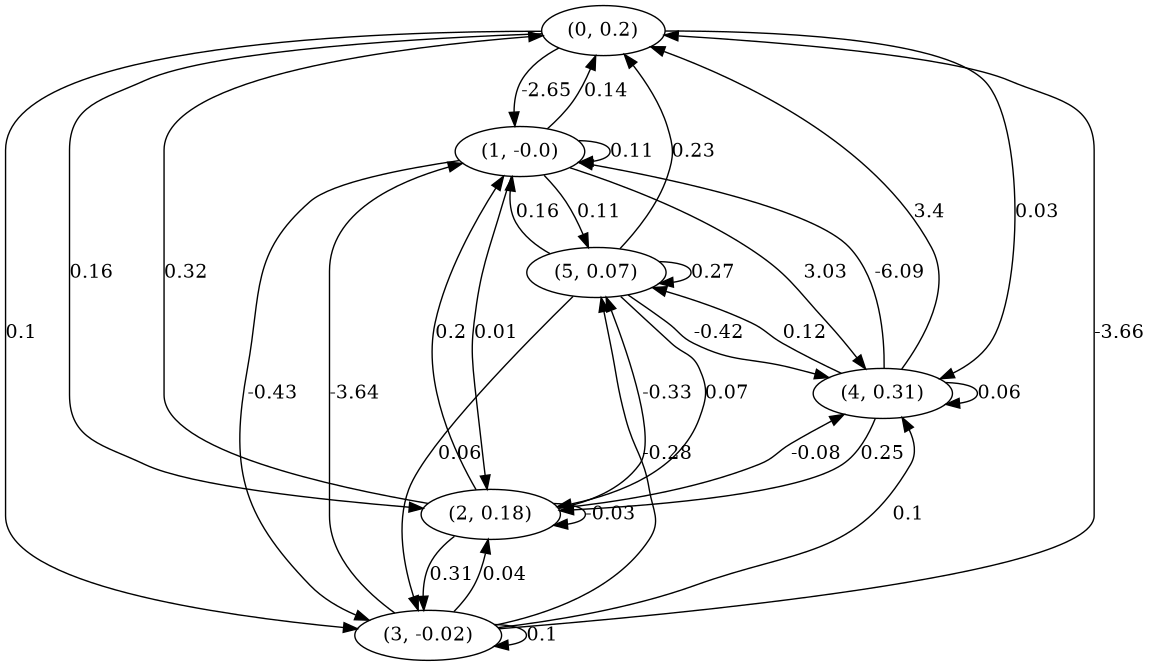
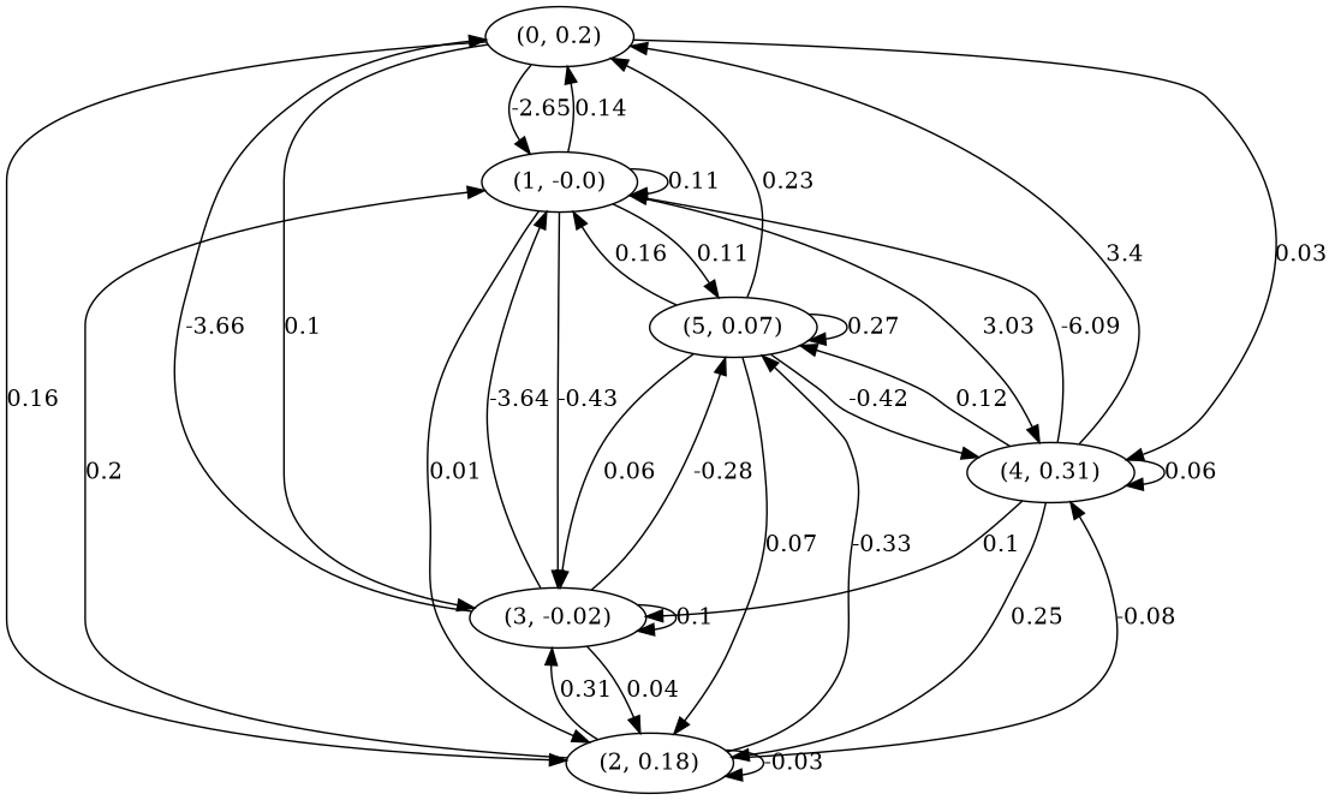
  digraph {
    n1 [label="(0, 0.2)"]
    n2 [label="(1, -0.0)"]
    n3 [label="(2, 0.18)"]
    n4 [label="(3, -0.02)"]
    n5 [label="(4, 0.31)"]
    n6 [label="(5, 0.07)"]
    n1 -> n2 [label=-2.65]
    n1 -> n3 [label=0.16]
    n1 -> n4 [label=0.1]
    n1 -> n5 [label=0.03]
    n2 -> n1 [label=0.14]
    n2 -> n2 [label=0.11]
    n2 -> n3 [label=0.01]
    n2 -> n4 [label=-0.43]
    n2 -> n5 [label=3.03]
    n2 -> n6 [label=0.11]
-   n3 -> n1 [label=0.32]
    n3 -> n2 [label=0.2]
    n3 -> n3 [label=-0.03]
    n3 -> n4 [label=0.31]
    n3 -> n5 [label=-0.08]
    n3 -> n6 [label=-0.33]
    n4 -> n1 [label=-3.66]
    n4 -> n2 [label=-3.64]
    n4 -> n3 [label=0.04]
    n4 -> n4 [label=0.1]
-   n4 -> n5 [label=0.1]
+   n5 -> n4 [label=0.1]
    n4 -> n6 [label=-0.28]
    n5 -> n1 [label=3.4]
    n5 -> n2 [label=-6.09]
    n5 -> n3 [label=0.25]
    n5 -> n5 [label=0.06]
    n5 -> n6 [label=0.12]
    n6 -> n1 [label=0.23]
    n6 -> n2 [label=0.16]
    n6 -> n3 [label=0.07]
    n6 -> n4 [label=0.06]
    n6 -> n5 [label=-0.42]
    n6 -> n6 [label=0.27]
  }
